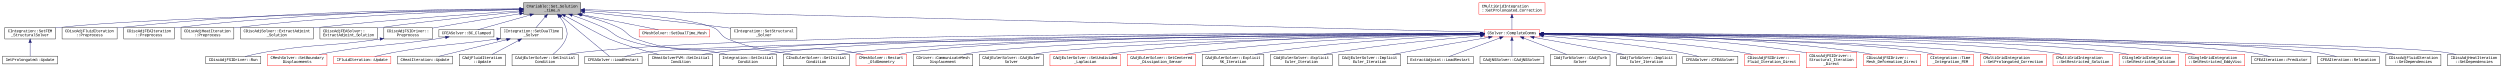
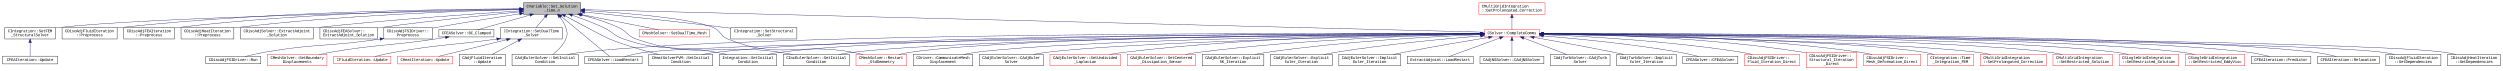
  digraph {
    fontname="Liberation Mono"
    rankdir=TB
    node [color=black fillcolor=white fontname="Liberation Mono" fontsize=10 shape=record style=filled]
    edge [color=midnightblue dir=back fontname="Liberation Mono" fontsize=10 labelfontname=Helvetica labelfontsize=10 style=solid]
    n1 [fillcolor=grey75 fontcolor=black height=0.2 label="CVariable::Set_Solution\l_time_n" width=0.4]
    n2 [height=0.2 label="CDiscAdjFSIDriver::\lPreprocess" width=0.4]
    n3 [height=0.2 label="CIntegration::SetDualTime\l_Solver" width=0.4]
    n4 [height=0.2 label="CIntegration::SetStructural\l_Solver" width=0.4]
    n5 [height=0.2 label="CIntegration::SetFEM\l_StructuralSolver" width=0.4]
    n6 [height=0.2 label="CDiscAdjFluidIteration\l::Preprocess" width=0.4]
    n7 [height=0.2 label="CDiscAdjFEAIteration\l::Preprocess" width=0.4]
    n8 [height=0.2 label="CDiscAdjHeatIteration\l::Preprocess" width=0.4]
    n9 [height=0.2 label="CDiscAdjSolver::ExtractAdjoint\l_Solution" width=0.4]
    n10 [height=0.2 label="CDiscAdjFEASolver::\lExtractAdjoint_Solution" width=0.4]
    n11 [height=0.2 label="CAdjEulerSolver::SetInitial\lCondition" width=0.4]
    n12 [height=0.2 label="CFEASolver::BC_Clamped" width=0.4]
    n13 [height=0.2 label="CFEASolver::LoadRestart" width=0.4]
    n14 [height=0.2 label="CHeatSolverFVM::SetInitial\lCondition" width=0.4]
    n15 [height=0.2 label="Integration::SetInitial\lCondition" width=0.4]
    n16 [height=0.2 label="CIncEulerSolver::SetInitial\lCondition" width=0.4]
    n17 [color=red height=0.2 label="CSolver::CompleteComms" width=0.4]
    n18 [color=red height=0.2 label="CMeshSolver::Restart\l_OldGeometry" width=0.4]
    n19 [color=red height=0.2 label="CMeshSolver::SetDualTime_Mesh" width=0.4]
    n20 [height=0.2 label="CDiscAdjFSIDriver::Run" width=0.4]
    n21 [color=red height=0.2 label="CFluidIteration::Update" width=0.4]
-   n22 [height=0.2 label="CHeatIteration::Update" width=0.4]
+   n22 [color=red height=0.2 label="CHeatIteration::Update" width=0.4]
    n23 [height=0.2 label="CAdjFluidIteration\l::Update" width=0.4]
-   n24 [height=0.2 label="GetProlongated::Update" width=0.4]
+   n24 [height=0.2 label="CFEAIteration::Update" width=0.4]
    n25 [color=red height=0.2 label="CMeshSolver::SetBoundary\lDisplacements" width=0.4]
    n26 [color=red height=0.2 label="CDiscAdjFSIDriver::\lFluid_Iteration_Direct" width=0.4]
    n27 [color=red height=0.2 label="CDiscAdjFSIDriver::\lStructural_Iteration\l_Direct" width=0.4]
    n28 [color=red height=0.2 label="CDiscAdjFSIDriver::\lMesh_Deformation_Direct" width=0.4]
    n29 [color=red height=0.2 label="CIntegration::Time\l_Integration_FEM" width=0.4]
    n30 [color=red height=0.2 label="CMultiGridIntegration\l::SetProlongated_Correction" width=0.4]
    n31 [color=red height=0.2 label="CMultiGridIntegration\l::SetRestricted_Solution" width=0.4]
    n32 [color=red height=0.2 label="CSingleGridIntegration\l::SetRestricted_Solution" width=0.4]
    n33 [color=red height=0.2 label="CSingleGridIntegration\l::SetRestricted_EddyVisc" width=0.4]
    n34 [height=0.2 label="CFEAIteration::Predictor" width=0.4]
    n35 [height=0.2 label="CFEAIteration::Relaxation" width=0.4]
    n36 [height=0.2 label="CDiscAdjFluidIteration\l::SetDependencies" width=0.4]
    n37 [height=0.2 label="CDiscAdjHeatIteration\l::SetDependencies" width=0.4]
    n38 [height=0.2 label="CDriver::CommunicateMesh\lDisplacement" width=0.4]
    n39 [height=0.2 label="CAdjEulerSolver::CAdjEuler\lSolver" width=0.4]
    n40 [color=red height=0.2 label="CAdjEulerSolver::SetUndivided\l_Laplacian" width=0.4]
    n41 [color=red height=0.2 label="CAdjEulerSolver::SetCentered\l_Dissipation_Sensor" width=0.4]
    n42 [height=0.2 label="CAdjEulerSolver::Explicit\lRK_Iteration" width=0.4]
    n43 [height=0.2 label="CAdjEulerSolver::Explicit\lEuler_Iteration" width=0.4]
    n44 [height=0.2 label="CAdjEulerSolver::Implicit\lEuler_Iteration" width=0.4]
    n45 [height=0.2 label="ExtractAdjoint::LoadRestart" width=0.4]
    n46 [height=0.2 label="CAdjNSSolver::CAdjNSSolver" width=0.4]
    n47 [height=0.2 label="CAdjTurbSolver::CAdjTurb\lSolver" width=0.4]
    n48 [height=0.2 label="CAdjTurbSolver::Implicit\lEuler_Iteration" width=0.4]
    n49 [height=0.2 label="CFEASolver::CFEASolver" width=0.4]
    n50 [color=red height=0.2 label="CMultiGridIntegration\l::GetProlongated_Correction" width=0.4]
    n1 -> n2
    n1 -> n3
    n1 -> n4
    n1 -> n5
    n1 -> n6
    n1 -> n7
    n1 -> n8
    n1 -> n9
    n1 -> n10
    n1 -> n11
    n1 -> n12
    n1 -> n13
    n1 -> n14
    n1 -> n15
    n1 -> n16
    n1 -> n17
    n1 -> n18
    n1 -> n19
    n2 -> n20
    n3 -> n21
    n3 -> n22
    n3 -> n23
    n5 -> n24
    n12 -> n25
    n17 -> n11
    n17 -> n13
    n17 -> n14
    n17 -> n15
    n17 -> n16
    n17 -> n18
    n17 -> n26
    n17 -> n27
    n17 -> n28
    n17 -> n29
    n17 -> n30
    n17 -> n31
    n17 -> n32
    n17 -> n33
    n17 -> n34
    n17 -> n35
    n17 -> n36
    n17 -> n37
    n17 -> n38
    n17 -> n39
    n17 -> n40
    n17 -> n41
    n17 -> n42
    n17 -> n43
    n17 -> n44
    n17 -> n45
    n17 -> n46
    n17 -> n47
    n17 -> n48
    n17 -> n49
    n50 -> n17
  }
